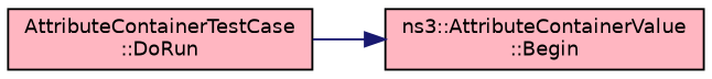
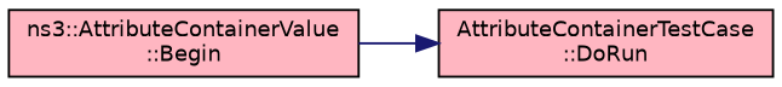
  digraph {
    rankdir=RL
    node [color=black fillcolor=lightpink fontname=Helvetica fontsize=10 shape=record style=filled]
    n1 [fontcolor=black height=0.2 label="ns3::AttributeContainerValue\l::Begin" width=0.4]
    n2 [height=0.2 label="AttributeContainerTestCase\l::DoRun" width=0.4]
-   n1 -> n2 [color=midnightblue dir=back fontname=Helvetica fontsize=10 labelfontname=Helvetica labelfontsize=10 style=solid]
+   n2 -> n1 [color=midnightblue dir=back fontname=Helvetica fontsize=10 labelfontname=Helvetica labelfontsize=10 style=solid]
  }
